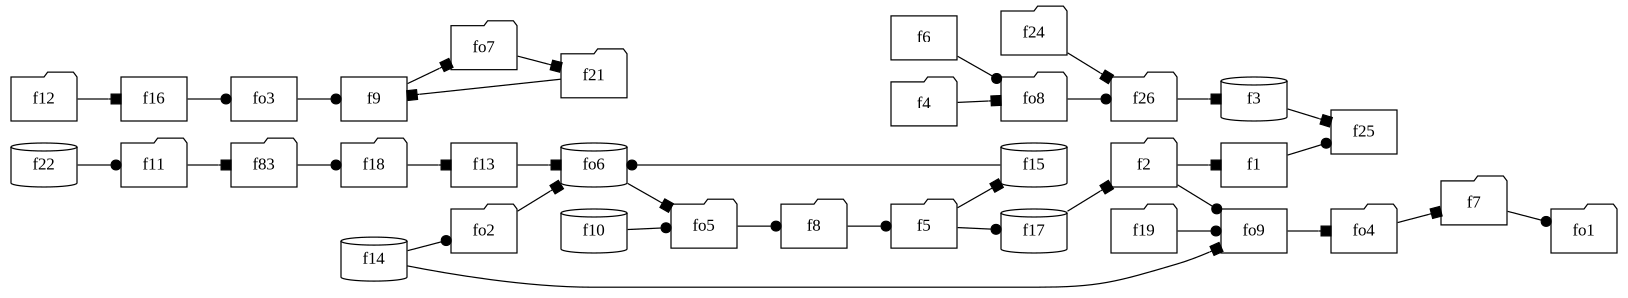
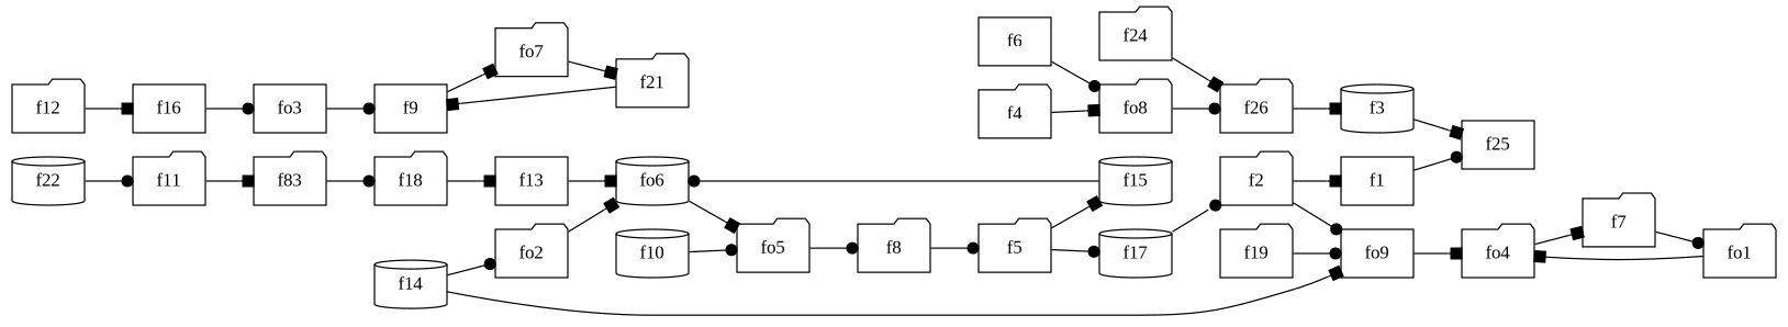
  strict digraph {
    fontname="Liberation Serif"
    rankdir=LR
    node [fontname="Liberation Serif" shape=folder]
    edge [arrowhead=box fontname="Liberation Serif" weight=2]
    f1 [shape=box]
    f25 [shape=box]
    f2
    fo9 [shape=box]
    fo4
    f3 [shape=cylinder]
    f4
    fo8
    f26
    f15 [shape=cylinder]
    f5
    f17 [shape=cylinder]
    fo6 [shape=cylinder]
    f6 [shape=box]
    f7
    fo1
    f8
    f9 [shape=box]
    fo7
    f21
    f10 [shape=cylinder]
    fo5
    n23 [label=f83]
    f11
    f18
    f16 [shape=box]
    f12
    fo3 [shape=box]
    f13 [shape=box]
    f14 [shape=cylinder]
    fo2
    f19
    f22 [shape=cylinder]
    f24
    f1 -> f25 [arrowhead=dot]
    f2 -> f1
    f2 -> fo9 [arrowhead=dot]
    fo9 -> fo4
    fo4 -> f7
    f3 -> f25
    f4 -> fo8
    fo8 -> f26 [arrowhead=dot]
    f26 -> f3
    f15 -> fo6 [arrowhead=dot]
    f5 -> f15
    f5 -> f17 [arrowhead=dot]
-   f17 -> f2
+   f17 -> f2 [arrowhead=dot]
    fo6 -> fo5
    f6 -> fo8 [arrowhead=dot]
    f7 -> fo1 [arrowhead=dot]
+   fo1 -> fo4
    f8 -> f5 [arrowhead=dot]
    f9 -> fo7
    fo7 -> f21
    f21 -> f9
    f10 -> fo5 [arrowhead=dot]
    fo5 -> f8 [arrowhead=dot]
    n23 -> f18 [arrowhead=dot]
    f11 -> n23
    f18 -> f13
    f16 -> fo3 [arrowhead=dot]
    f12 -> f16
    fo3 -> f9 [arrowhead=dot]
    f13 -> fo6
    f14 -> fo9
    f14 -> fo2 [arrowhead=dot]
    fo2 -> fo6
    f19 -> fo9 [arrowhead=dot]
    f22 -> f11 [arrowhead=dot]
    f24 -> f26
  }
